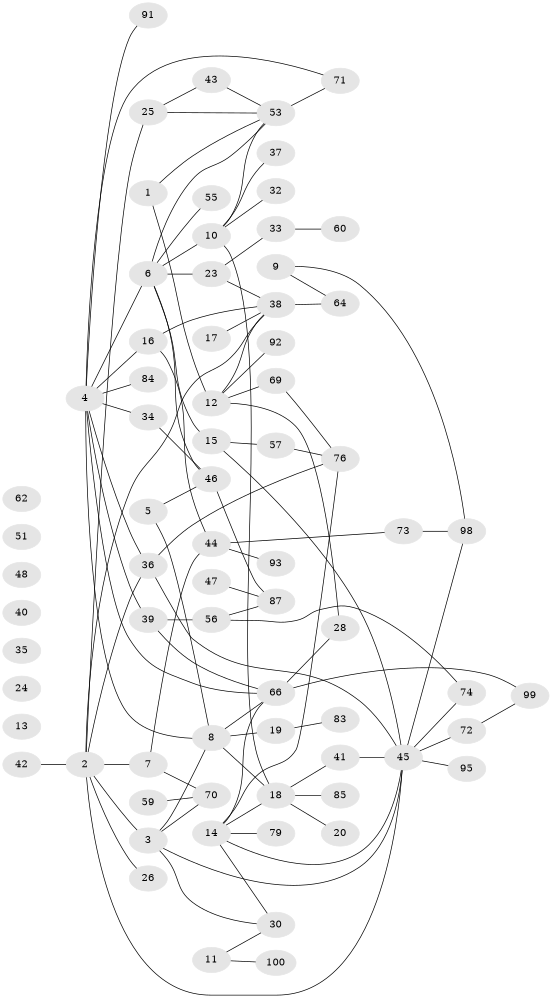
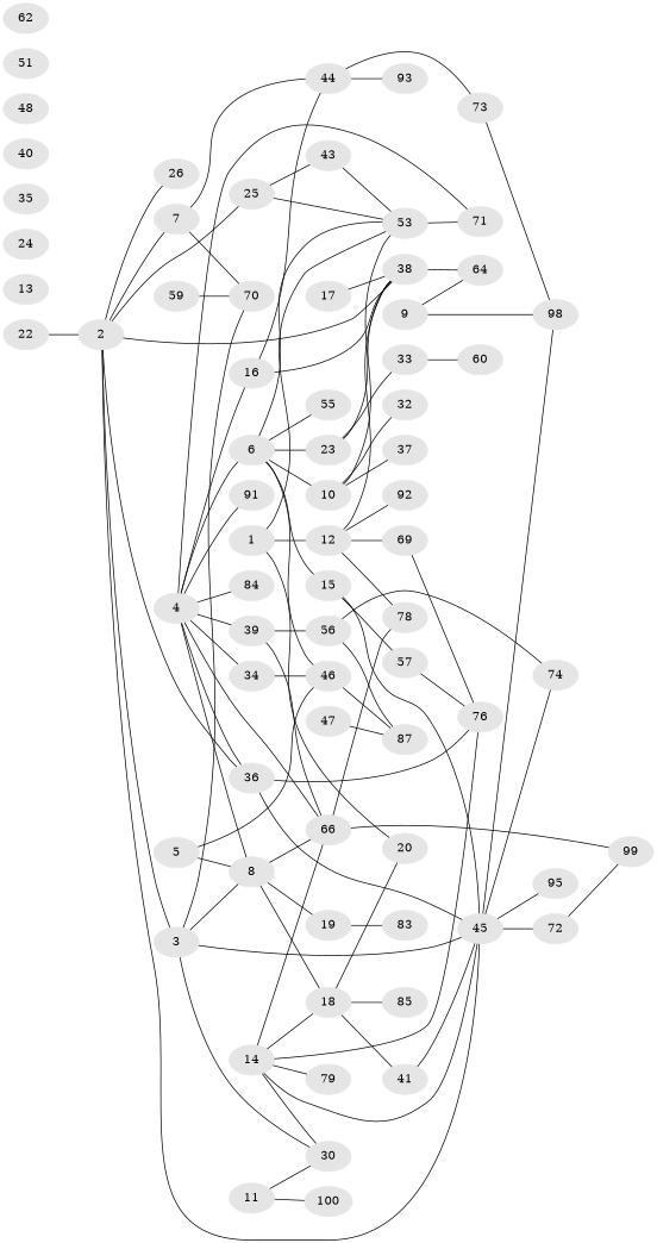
  graph {
    fontname="DejaVu Serif"
    rankdir=LR
    node [color=gray90 fontname="DejaVu Serif" style=filled]
    edge [fontname="DejaVu Serif"]
    1 [super="+25"]
    12 [super="+31"]
    20
    53 [super="+57"]
    2 [super="+65"]
    3 [super="+29"]
    7
    26
    n9 [label=25 super="+81"]
    36 [super="+63"]
    38 [super="+88"]
    45 [super="+61"]
    69 [super="+86"]
-   78 [label=28]
+   78
    92
    71
    8 [super="+21"]
    30
    70
    44 [super="+82"]
    43 [super="+68"]
    76
    64
    98
    72
    74
    95
    66 [super="+101"]
    18 [super="+84"]
    19 [super="+42"]
    4 [super="+28"]
    6 [super="+90"]
    16 [super="+58"]
    34 [super="+49"]
    39
    n36 [label=84]
    n37 [label=91]
    46 [super="+96"]
    10 [super="+50"]
    15
    23
    55
    56 [super="+80"]
    99
    5
    87
    32
    37
    n49 [label=57 super="+67"]
    33
    93
    73
    41 [super="+94"]
    85
    83
    9 [super="+91"]
    11 [super="+89"]
    100
    13
    14 [super="+77"]
    79
    17
-   22 [label=42]
+   22
    60
    24
    35
    40
    47
    48
    51
    59
    62
    1 -- 12
+   1 -- 20
    1 -- 53
    12 -- 38
    12 -- 69
    12 -- 78
    12 -- 92
    53 -- 71
    2 -- 3
    2 -- 7
    2 -- 26
    2 -- n9
    2 -- 36
    2 -- 38
    2 -- 45
    3 -- 45 [weight=2]
    3 -- 8
    3 -- 30
    3 -- 70
    7 -- 70
    7 -- 44
    n9 -- 53
    n9 -- 43
    36 -- 45
    36 -- 76
    38 -- 64
    45 -- 98
    45 -- 72
    45 -- 74
    45 -- 95
    69 -- 76
    8 -- 66
    8 -- 18
    8 -- 19
    44 -- 93
    44 -- 73
    43 -- 53
    72 -- 99
    66 -- 78
    66 -- 99
    18 -- 20
    18 -- 41
    18 -- 85
    19 -- 83
    4 -- 36
    4 -- 71
    4 -- 8
    4 -- 66
    4 -- 6
    4 -- 16
    4 -- 34
    4 -- 39
    4 -- n36
    4 -- n37
    6 -- 53
    6 -- 46
    6 -- 10
    6 -- 15
    6 -- 23
    6 -- 55
    16 -- 38
    16 -- 44
    34 -- 46 [weight=2]
    39 -- 66
    39 -- 56
    46 -- 87
    10 -- 53
-   10 -- 18
    10 -- 32
    10 -- 37
    15 -- 45
    15 -- n49
    23 -- 38
    23 -- 33
    56 -- 74
    56 -- 87
    5 -- 8
    5 -- 46
    n49 -- 76
    33 -- 60
    73 -- 98
    41 -- 45
    9 -- 64
    9 -- 98
    11 -- 30
    11 -- 100
    14 -- 45
    14 -- 30
    14 -- 76
    14 -- 66
    14 -- 18
    14 -- 79
    17 -- 38
    22 -- 2
    47 -- 87
    59 -- 70
  }
